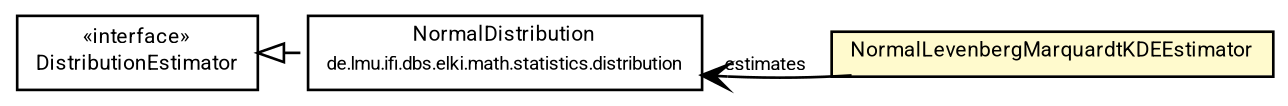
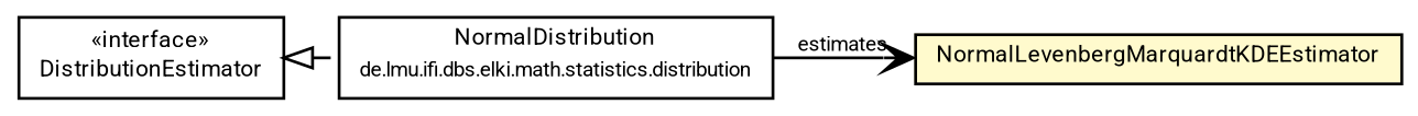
  digraph {
    nodesep=0.15
    rankdir=LR
    ranksep=0.25
    node [fontcolor=black fontname=Roboto fontsize=8 margin=0 shape=plaintext]
    edge [color=black fontname=Roboto fontsize=7 labelfontname=Roboto labelfontsize=7]
    n1 [height=0 label=<<table title="de.lmu.ifi.dbs.elki.math.statistics.distribution.estimator.DistributionEstimator" border="0" cellborder="1" cellspacing="0" cellpadding="2" href="DistributionEstimator.html" target="_parent"> 		<tr><td><table border="0" cellspacing="0" cellpadding="1"> 		<tr><td align="center" balign="center"> &#171;interface&#187; </td></tr> 		<tr><td align="center" balign="center"> <font face="Roboto">DistributionEstimator</font> </td></tr> 		</table></td></tr> 		</table>> width=0]
    n2 [height=0 label=<<table title="de.lmu.ifi.dbs.elki.math.statistics.distribution.NormalDistribution" border="0" cellborder="1" cellspacing="0" cellpadding="2" href="../NormalDistribution.html" target="_parent"> 		<tr><td><table border="0" cellspacing="0" cellpadding="1"> 		<tr><td align="center" balign="center"> <font face="Roboto">NormalDistribution</font> </td></tr> 		<tr><td align="center" balign="center"> <font face="Roboto" point-size="7.0">de.lmu.ifi.dbs.elki.math.statistics.distribution</font> </td></tr> 		</table></td></tr> 		</table>> width=0]
    n3 [height=0 label=<<table title="de.lmu.ifi.dbs.elki.math.statistics.distribution.estimator.NormalLevenbergMarquardtKDEEstimator" border="0" cellborder="1" cellspacing="0" cellpadding="2" bgcolor="lemonChiffon" href="NormalLevenbergMarquardtKDEEstimator.html" target="_parent"> 		<tr><td><table border="0" cellspacing="0" cellpadding="1"> 		<tr><td align="center" balign="center"> <font face="Roboto">NormalLevenbergMarquardtKDEEstimator</font> </td></tr> 		</table></td></tr> 		</table>> width=0]
    n1 -> n2 [arrowtail=empty dir=back style=dashed weight=9]
-   n3 -> n2 [arrowhead=open label=estimates weight=1]
+   n2 -> n3 [arrowhead=open label=estimates weight=1]
  }
